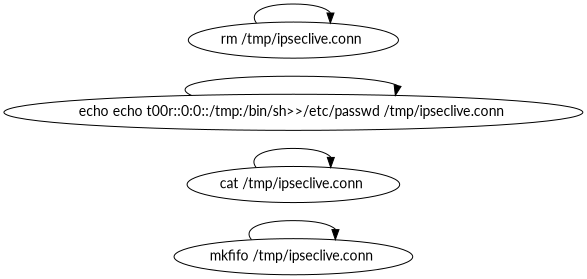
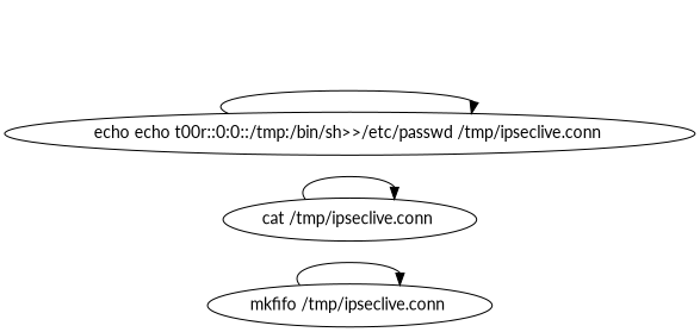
  digraph {
    fontname=Lato
    rankdir=LR
    node [fontname=Lato]
    edge [fontname=Lato]
    n1 [label="mkfifo /tmp/ipseclive.conn "]
    n2 [label="cat /tmp/ipseclive.conn "]
    n3 [label="echo echo t00r::0:0::/tmp:/bin/sh>>/etc/passwd /tmp/ipseclive.conn "]
-   n4 [label="rm /tmp/ipseclive.conn "]
    n1 -> n1
    n2 -> n2
    n3 -> n3
-   n4 -> n4
  }
